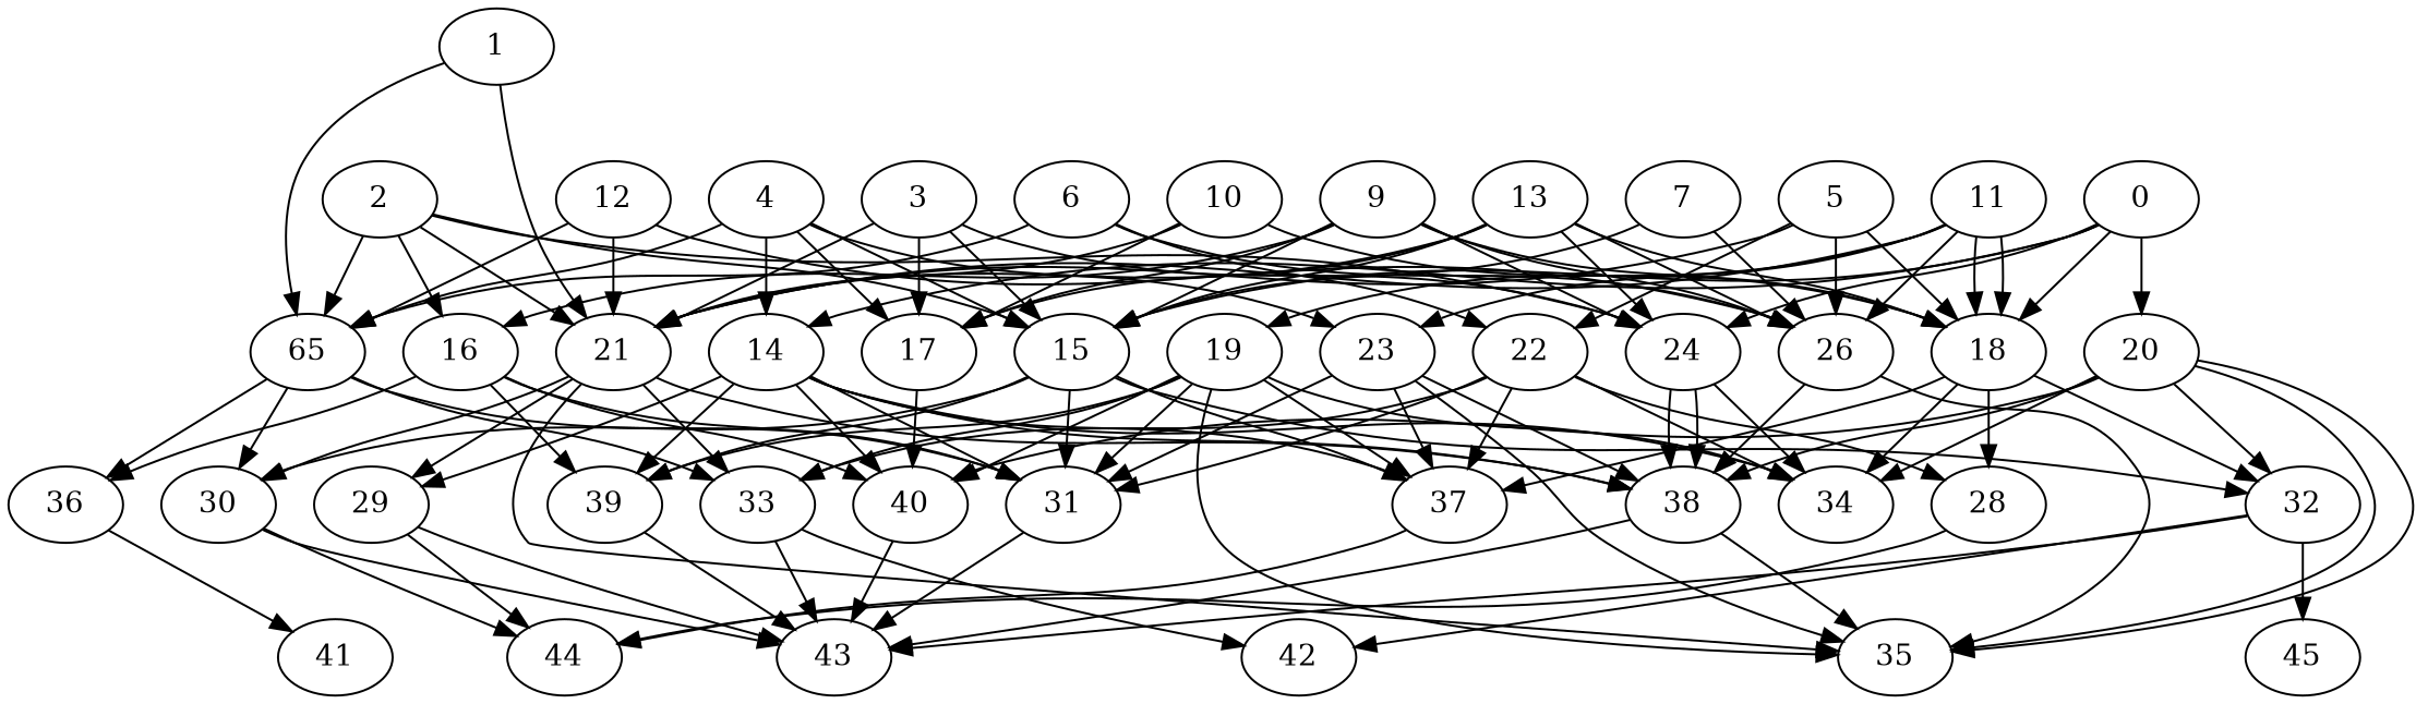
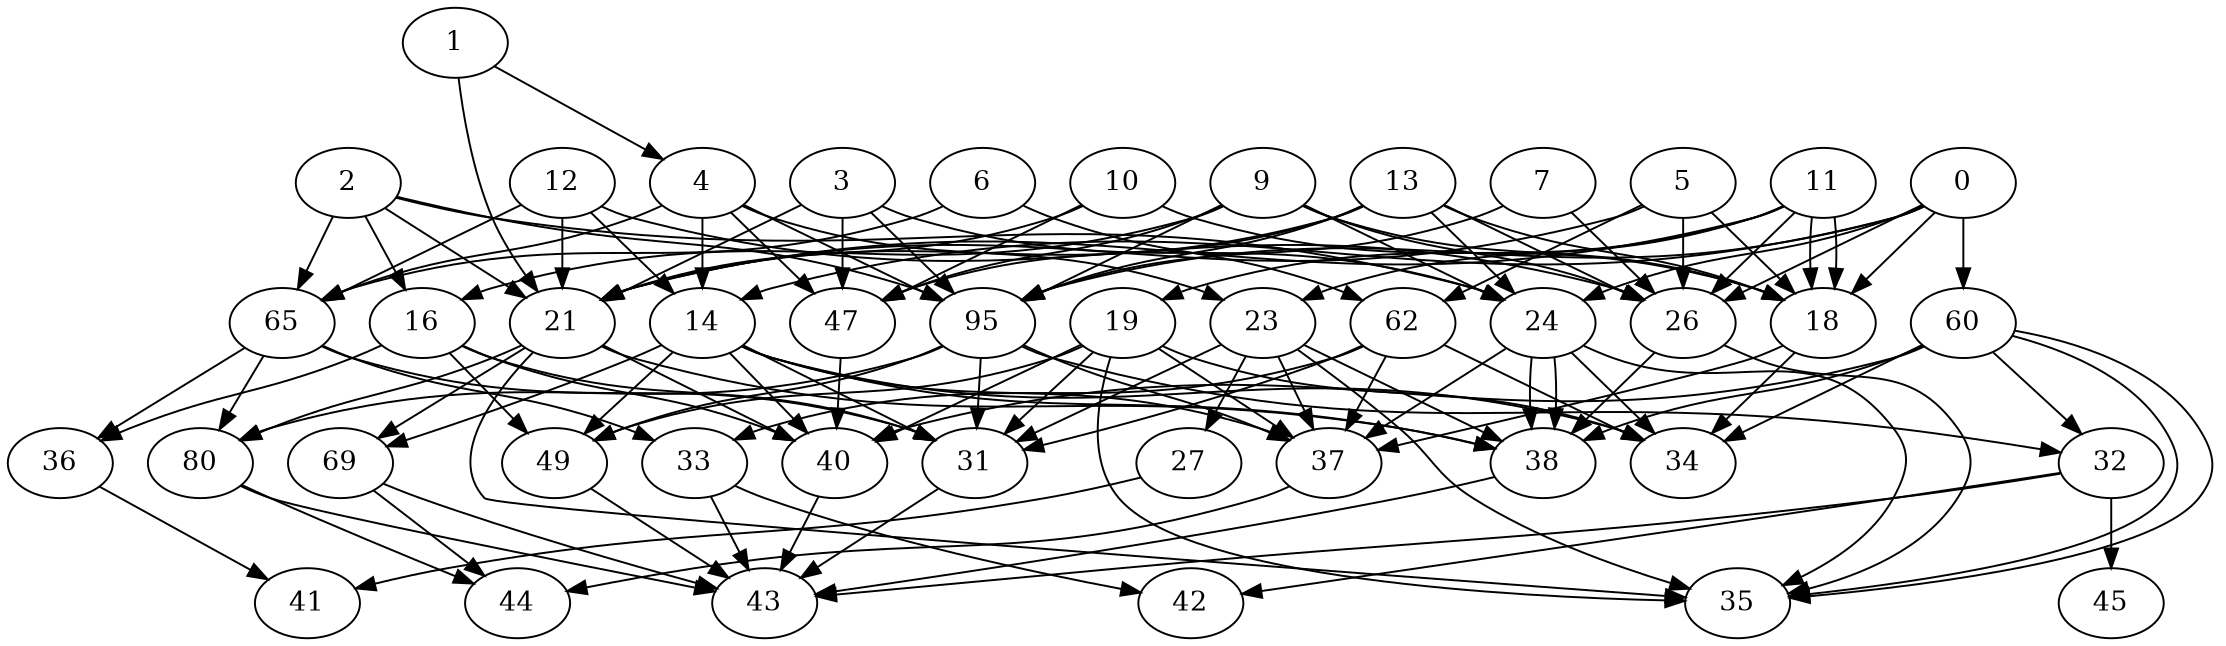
  digraph {
    node [alpha=0.16]
    1 [alpha=0.14 expect_size=44461056]
    21 [alpha=0.11 expect_size=48003072]
    n3 [alpha=0.11 expect_size=20075520 label=65]
-   29 [alpha=0.12 expect_size=19153920]
+   29 [alpha=0.12 expect_size=19153920 label=69]
    38 [expect_size=31639552]
    40 [alpha=0.15 expect_size=27986944]
-   30 [expect_size=47613952]
+   30 [expect_size=47613952 label=80]
    35 [alpha=0.15 expect_size=49570816]
    31 [alpha=0.07 expect_size=8462336]
    36 [alpha=0.09 expect_size=29065216]
    33 [alpha=0.11 expect_size=7442432]
    44 [alpha=0.15 expect_size=16864256]
    43 [alpha=0.14 expect_size=38590464]
    41 [alpha=0.10 expect_size=17542144]
    42 [alpha=0.03 expect_size=34878464]
    2 [alpha=0.13 expect_size=26145792]
-   15 [alpha=0.02 expect_size=33898496]
+   15 [alpha=0.02 expect_size=33898496 label=95]
    24 [expect_size=30599168]
    16 [alpha=0.09 expect_size=43942912]
    37 [expect_size=5949440]
-   39 [alpha=0.19 expect_size=46464000]
+   39 [alpha=0.19 expect_size=46464000 label=49]
    32 [alpha=0.02 expect_size=35290112]
    23 [alpha=0.02 expect_size=45588480]
+   27 [alpha=0.11 expect_size=47236096]
    34 [alpha=0.17 expect_size=11198464]
    45 [alpha=0.02 expect_size=8813568]
    3 [alpha=0.02 expect_size=44333056]
-   17 [alpha=0.04 expect_size=36450304]
+   17 [alpha=0.04 expect_size=36450304 label=47]
    4 [expect_size=8256512]
    14 [expect_size=44356608]
    5 [alpha=0.04 expect_size=6119424]
    18 [alpha=0.04 expect_size=34101248]
-   22 [alpha=0.08 expect_size=49022976]
+   22 [alpha=0.08 expect_size=49022976 label=62]
    26 [alpha=0.10 expect_size=25552896]
-   28 [alpha=0.06 expect_size=9831424]
    6 [alpha=0.17 expect_size=14322688]
    7 [alpha=0.19 expect_size=9473024]
    n38 [alpha=0.10 expect_size=39942144 label=0]
-   20 [alpha=0.03 expect_size=39099392]
+   20 [alpha=0.03 expect_size=39099392 label=60]
    9 [alpha=0.12 expect_size=29991936]
    10 [alpha=0.04 expect_size=46576640]
    11 [alpha=0.00 expect_size=24991744]
    19 [alpha=0.12 expect_size=11078656]
    12 [alpha=0.19 expect_size=11020288]
    13 [alpha=0.14 expect_size=40615936]
    1 -> 21
-   1 -> n3
+   1 -> 4
    21 -> 29
    21 -> 38
-   21 -> 33
+   21 -> 40
    21 -> 30
    21 -> 35
    n3 -> 30
    n3 -> 31
    n3 -> 36
    n3 -> 33
    29 -> 44
    29 -> 43
    38 -> 43
    40 -> 43
    30 -> 44
    30 -> 43
    31 -> 43
    36 -> 41
    33 -> 43
    33 -> 42
    2 -> 21
    2 -> n3
    2 -> 15
    2 -> 24
    2 -> 16
    15 -> 30
    15 -> 31
    15 -> 37
    15 -> 39
    15 -> 32
    24 -> 38
    24 -> 38
-   38 -> 35
+   24 -> 35
+   24 -> 37
    24 -> 34
    16 -> 40
    16 -> 31
    16 -> 36
    16 -> 39
    37 -> 44
    39 -> 43
    32 -> 43
    32 -> 42
    32 -> 45
    23 -> 38
    23 -> 35
    23 -> 31
    23 -> 37
+   23 -> 27
+   27 -> 41
    3 -> 21
    3 -> 15
    3 -> 24
    3 -> 17
    17 -> 40
    4 -> n3
    4 -> 15
    4 -> 23
    4 -> 17
    4 -> 14
    14 -> 29
    14 -> 38
    14 -> 40
    14 -> 31
    14 -> 37
    14 -> 39
    14 -> 34
    5 -> 21
    5 -> 18
    5 -> 22
    5 -> 26
    18 -> 37
-   18 -> 32
    18 -> 34
-   18 -> 28
    22 -> 31
    22 -> 33
    22 -> 37
    22 -> 34
-   22 -> 28
    26 -> 38
    26 -> 35
-   28 -> 44
    6 -> n3
    6 -> 22
-   6 -> 26
+   n38 -> 26
    7 -> 15
    7 -> 26
    n38 -> 15
    n38 -> 24
    n38 -> 14
    n38 -> 18
    n38 -> 20
    20 -> 38
    20 -> 40
    20 -> 35
    20 -> 35
    20 -> 32
    20 -> 34
    9 -> 15
    9 -> 24
    9 -> 16
    9 -> 17
    9 -> 18
    9 -> 26
    10 -> 21
    10 -> 17
    10 -> 18
    11 -> 21
    11 -> 23
    11 -> 18
    11 -> 18
    11 -> 26
    11 -> 19
    19 -> 40
    19 -> 35
    19 -> 31
-   19 -> 33
    19 -> 37
    19 -> 39
    19 -> 34
    12 -> 21
    12 -> n3
+   12 -> 14
    12 -> 26
    13 -> 21
    13 -> 15
    13 -> 24
    13 -> 17
    13 -> 18
    13 -> 26
  }
